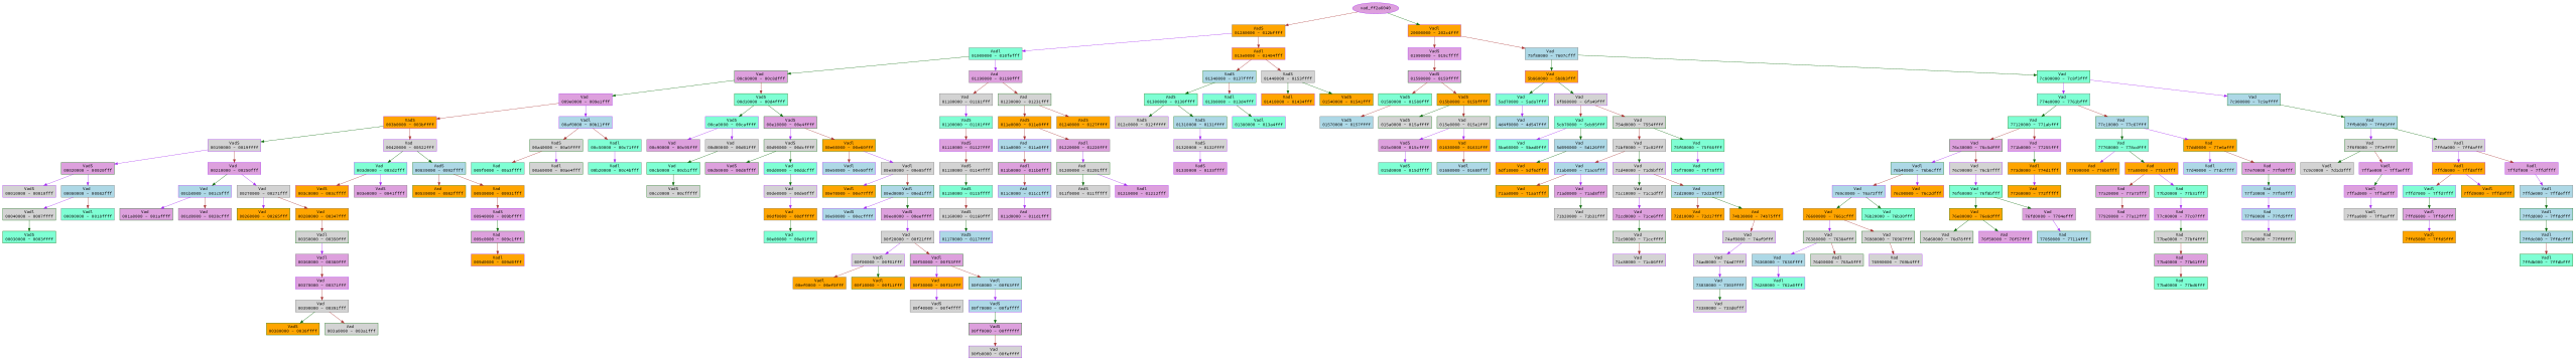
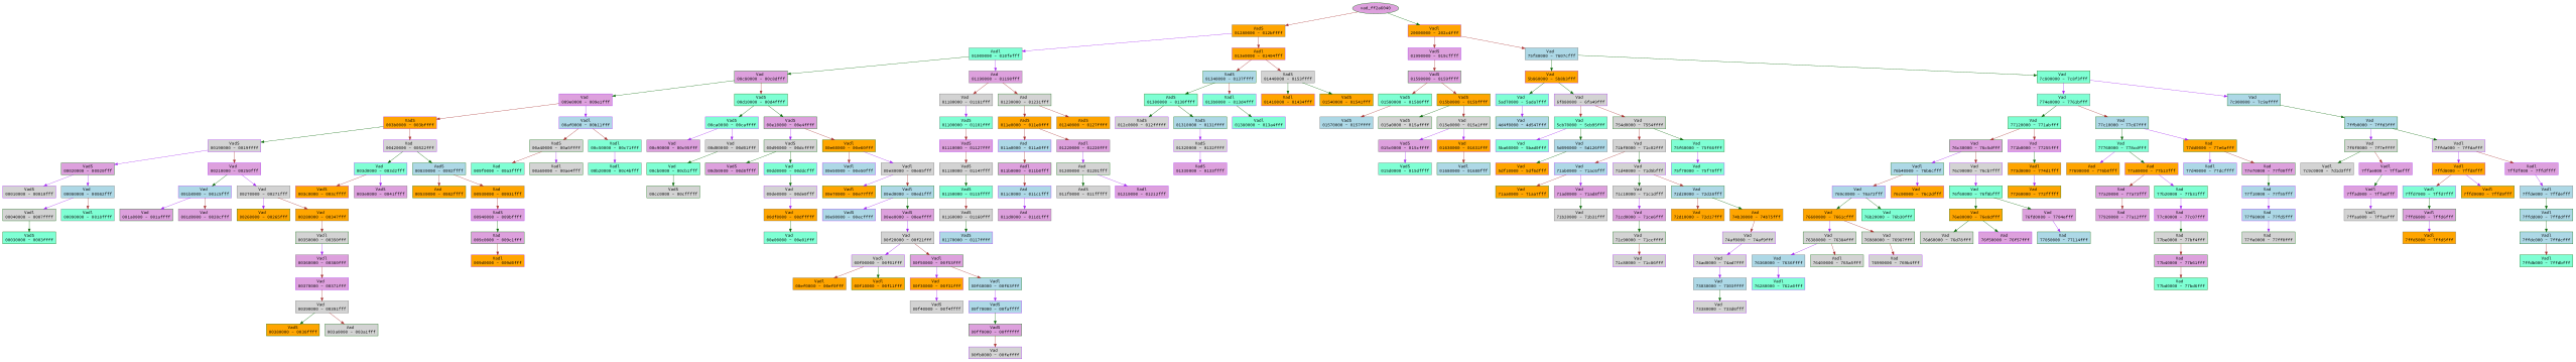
  digraph {
    rankdir=TB
    fontname="Source Code Pro"
    node [color=darkgreen fillcolor=lightgrey shape=record style=filled fontname="Source Code Pro"]
    edge [color=brown fontname="Source Code Pro"]
    n1 [color=gray40 fillcolor=orange label="{ VadS\n01280000 - 012bffff }"]
-   vad_ff2a6040 [fillcolor=plum color=purple shape=""]
+   vad_ff2a6040 [fillcolor=plum shape=""]
    n3 [color=purple fillcolor=orange label="{ Vadl\n20000000 - 202c4fff }"]
    n4 [color=gray40 fillcolor=aquamarine label="{ Vadl\n01000000 - 010fefff }"]
    n5 [color=purple fillcolor=orange label="{ Vadl\n013e0000 - 01404fff }"]
    n6 [fillcolor=plum label="{ Vad \n00c80000 - 00c8dfff }"]
    n7 [color=gray40 fillcolor=plum label="{ Vad \n01190000 - 01190fff }"]
    n8 [color=purple fillcolor=plum label="{ Vad \n009e0000 - 009e1fff }"]
    n9 [fillcolor=aquamarine label="{ VadS\n00d10000 - 00d4ffff }"]
    n10 [color=purple fillcolor=orange label="{ VadS\n003b0000 - 003bffff }"]
    n11 [color=purple fillcolor=lightblue label="{ Vadl\n00af0000 - 00b11fff }"]
    n12 [color=purple label="{ VadS\n00190000 - 0019ffff }"]
    n13 [color=purple label="{ Vad \n00420000 - 00522fff }"]
    n14 [fillcolor=plum label="{ VadS\n00020000 - 00020fff }"]
    n15 [color=purple fillcolor=plum label="{ Vad \n00210000 - 00250fff }"]
    n16 [color=purple label="{ VadS\n00010000 - 00010fff }"]
    n17 [color=gray40 fillcolor=lightblue label="{ Vad \n00080000 - 00082fff }"]
    n18 [label="{ Vadl\n00040000 - 0007ffff }"]
    n19 [color=gray40 fillcolor=aquamarine label="{ Vadl\n00090000 - 0018ffff }"]
    n20 [fillcolor=aquamarine label="{ VadS\n00030000 - 0003ffff }"]
    n21 [color=purple fillcolor=lightblue label="{ Vad \n001b0000 - 001c5fff }"]
    n22 [color=gray40 label="{ Vad \n00270000 - 00271fff }"]
    n23 [fillcolor=plum label="{ Vad \n001a0000 - 001affff }"]
    n24 [color=gray40 fillcolor=plum label="{ Vad \n001d0000 - 0020cfff }"]
    n25 [fillcolor=orange label="{ Vad \n00260000 - 00265fff }"]
    n26 [color=gray40 fillcolor=orange label="{ Vad \n00280000 - 00347fff }"]
    n27 [label="{ Vadl\n00350000 - 00350fff }"]
    n28 [color=gray40 fillcolor=plum label="{ Vadl\n00360000 - 00360fff }"]
    n29 [color=purple fillcolor=plum label="{ Vad \n00370000 - 00371fff }"]
    n30 [color=gray40 label="{ Vad \n00390000 - 00391fff }"]
    n31 [fillcolor=orange label="{ VadS\n00380000 - 0038ffff }"]
    n32 [label="{ Vad \n003a0000 - 003a1fff }"]
    n33 [color=purple fillcolor=aquamarine label="{ Vad \n003d0000 - 003d2fff }"]
    n34 [fillcolor=lightblue label="{ VadS\n00830000 - 0092ffff }"]
    n35 [color=purple fillcolor=orange label="{ VadS\n003c0000 - 003cffff }"]
    n36 [color=gray40 fillcolor=plum label="{ VadS\n003e0000 - 0041ffff }"]
    n37 [fillcolor=orange label="{ Vad \n00530000 - 0082ffff }"]
    n38 [color=gray40 fillcolor=orange label="{ Vad \n00930000 - 00931fff }"]
    n39 [color=purple fillcolor=plum label="{ VadS\n00940000 - 009bffff }"]
    n40 [fillcolor=plum label="{ Vad \n009c0000 - 009c1fff }"]
    n41 [color=purple fillcolor=orange label="{ Vadl\n009d0000 - 009d0fff }"]
    n42 [label="{ VadS\n00a40000 - 00a5ffff }"]
    n43 [color=gray40 fillcolor=aquamarine label="{ Vadl\n00c50000 - 00c71fff }"]
    n44 [color=gray40 fillcolor=aquamarine label="{ Vad \n009f0000 - 00a3ffff }"]
    n45 [label="{ Vadl\n00a60000 - 00ae4fff }"]
    n46 [color=gray40 fillcolor=aquamarine label="{ Vadl\n00b20000 - 00c4bfff }"]
    n47 [color=purple fillcolor=aquamarine label="{ VadS\n00ca0000 - 00caffff }"]
    n48 [fillcolor=plum label="{ VadS\n00e10000 - 00e4ffff }"]
    n49 [color=gray40 fillcolor=plum label="{ Vad \n00c90000 - 00c95fff }"]
    n50 [color=gray40 label="{ Vad \n00d00000 - 00d01fff }"]
    n51 [fillcolor=aquamarine label="{ Vad \n00cb0000 - 00cb1fff }"]
    n52 [label="{ VadS\n00cc0000 - 00cfffff }"]
    n53 [label="{ VadS\n00d90000 - 00dcffff }"]
    n54 [fillcolor=orange label="{ Vadl\n00e60000 - 00e60fff }"]
    n55 [fillcolor=plum label="{ VadS\n00d50000 - 00d8ffff }"]
    n56 [color=purple fillcolor=aquamarine label="{ Vad \n00dd0000 - 00ddcfff }"]
    n57 [color=purple label="{ Vad \n00de0000 - 00de0fff }"]
    n58 [color=gray40 fillcolor=orange label="{ Vad \n00df0000 - 00dfffff }"]
    n59 [color=gray40 fillcolor=aquamarine label="{ Vad \n00e00000 - 00e01fff }"]
    n60 [color=purple fillcolor=lightblue label="{ Vadl\n00e50000 - 00e50fff }"]
    n61 [color=gray40 label="{ Vadl\n00e80000 - 00e85fff }"]
    n62 [fillcolor=orange label="{ Vadl\n00e70000 - 00e77fff }"]
    n63 [fillcolor=lightblue label="{ Vadl\n00ed0000 - 00ed1fff }"]
    n64 [color=purple fillcolor=lightblue label="{ VadS\n00e90000 - 00ecffff }"]
    n65 [color=gray40 fillcolor=plum label="{ VadS\n00ee0000 - 00eeffff }"]
    n66 [color=gray40 label="{ Vad \n00f20000 - 00f21fff }"]
    n67 [color=purple label="{ Vadl\n00f00000 - 00f01fff }"]
    n68 [fillcolor=plum label="{ Vadl\n00f50000 - 00f53fff }"]
    n69 [color=gray40 fillcolor=orange label="{ Vadl\n00ef0000 - 00ef0fff }"]
    n70 [fillcolor=orange label="{ Vadl\n00f10000 - 00f11fff }"]
    n71 [color=purple fillcolor=orange label="{ Vad \n00f30000 - 00f31fff }"]
    n72 [fillcolor=lightblue label="{ Vadl\n00f60000 - 00f63fff }"]
    n73 [color=gray40 label="{ VadS\n00f40000 - 00f4ffff }"]
    n74 [color=purple fillcolor=lightblue label="{ VadS\n00f70000 - 00faffff }"]
    n75 [fillcolor=plum label="{ VadS\n00ff0000 - 00ffffff }"]
    n76 [color=purple label="{ Vad \n00fb0000 - 00feffff }"]
    n77 [color=gray40 label="{ Vad \n01180000 - 01181fff }"]
    n78 [label="{ Vad \n01230000 - 01231fff }"]
    n79 [color=gray40 fillcolor=aquamarine label="{ VadS\n01100000 - 01101fff }"]
    n80 [color=purple fillcolor=plum label="{ VadS\n01110000 - 01127fff }"]
    n81 [color=gray40 label="{ VadS\n01130000 - 01147fff }"]
    n82 [color=gray40 fillcolor=aquamarine label="{ VadS\n01150000 - 0115ffff }"]
    n83 [color=gray40 label="{ VadS\n01160000 - 01160fff }"]
    n84 [color=purple fillcolor=lightblue label="{ VadS\n01170000 - 0117ffff }"]
    n85 [color=gray40 fillcolor=orange label="{ VadS\n011e0000 - 011e0fff }"]
    n86 [color=gray40 fillcolor=orange label="{ VadS\n01240000 - 0127ffff }"]
    n87 [color=purple fillcolor=lightblue label="{ Vad \n011a0000 - 011a0fff }"]
    n88 [color=gray40 fillcolor=plum label="{ Vadl\n01220000 - 01220fff }"]
    n89 [fillcolor=plum label="{ Vadl\n011b0000 - 011b0fff }"]
    n90 [color=purple fillcolor=lightblue label="{ Vad \n011c0000 - 011c1fff }"]
    n91 [color=gray40 fillcolor=plum label="{ Vad \n011d0000 - 011d1fff }"]
    n92 [label="{ Vad \n01200000 - 01201fff }"]
    n93 [color=gray40 label="{ VadS\n011f0000 - 011fffff }"]
    n94 [color=purple fillcolor=plum label="{ Vadl\n01210000 - 01212fff }"]
    n95 [fillcolor=lightblue label="{ VadS\n01340000 - 0137ffff }"]
    n96 [color=gray40 label="{ VadS\n01440000 - 0153ffff }"]
    n97 [fillcolor=aquamarine label="{ VadS\n01300000 - 0130ffff }"]
    n98 [color=purple fillcolor=aquamarine label="{ Vadl\n013b0000 - 013d4fff }"]
    n99 [color=purple label="{ VadS\n012c0000 - 012fffff }"]
    n100 [fillcolor=lightblue label="{ VadS\n01310000 - 0131ffff }"]
    n101 [color=purple label="{ VadS\n01320000 - 0132ffff }"]
    n102 [color=purple fillcolor=plum label="{ VadS\n01330000 - 0133ffff }"]
    n103 [color=purple fillcolor=aquamarine label="{ Vadl\n01380000 - 013a4fff }"]
    n104 [color=purple fillcolor=orange label="{ Vadl\n01410000 - 01434fff }"]
    n105 [fillcolor=orange label="{ VadS\n01540000 - 01541fff }"]
    n106 [color=purple fillcolor=plum label="{ VadS\n01990000 - 019cffff }"]
    n107 [color=gray40 fillcolor=lightblue label="{ Vad \n75f80000 - 7607cfff }"]
    n108 [fillcolor=plum label="{ VadS\n01590000 - 0159ffff }"]
    n109 [fillcolor=aquamarine label="{ VadS\n01580000 - 01580fff }"]
    n110 [fillcolor=orange label="{ VadS\n015b0000 - 015bffff }"]
    n111 [color=gray40 fillcolor=lightblue label="{ VadS\n01570000 - 0157ffff }"]
    n112 [label="{ VadS\n015a0000 - 015affff }"]
    n113 [label="{ Vad \n015e0000 - 015e1fff }"]
    n114 [color=gray40 fillcolor=plum label="{ VadS\n015c0000 - 015cffff }"]
    n115 [color=purple fillcolor=orange label="{ Vad \n01630000 - 01631fff }"]
    n116 [color=gray40 fillcolor=aquamarine label="{ VadS\n015d0000 - 015dffff }"]
    n117 [fillcolor=lightblue label="{ Vadl\n01680000 - 01680fff }"]
    n118 [color=purple fillcolor=orange label="{ Vad \n5b860000 - 5b8b3fff }"]
    n119 [fillcolor=aquamarine label="{ Vad \n7c800000 - 7c8f3fff }"]
    n120 [color=purple fillcolor=aquamarine label="{ Vad \n5ad70000 - 5ada7fff }"]
    n121 [color=purple label="{ Vad \n6f880000 - 6fa49fff }"]
    n122 [fillcolor=lightblue label="{ Vad \n4d4f0000 - 4d547fff }"]
    n123 [color=gray40 fillcolor=aquamarine label="{ Vad \n5cb70000 - 5cb95fff }"]
    n124 [label="{ Vad \n754d0000 - 7554ffff }"]
    n125 [color=purple fillcolor=aquamarine label="{ Vad \n5ba60000 - 5bad0fff }"]
    n126 [color=gray40 fillcolor=lightblue label="{ Vad \n5d090000 - 5d126fff }"]
    n127 [color=purple fillcolor=orange label="{ Vad \n5df10000 - 5df6dfff }"]
    n128 [color=gray40 label="{ Vad \n71bf0000 - 71c02fff }"]
    n129 [fillcolor=aquamarine label="{ Vad \n75f60000 - 75f66fff }"]
    n130 [color=purple fillcolor=lightblue label="{ Vad \n71ab0000 - 71ac6fff }"]
    n131 [color=purple label="{ Vad \n71d40000 - 71d5bfff }"]
    n132 [fillcolor=orange label="{ Vad \n71aa0000 - 71aa7fff }"]
    n133 [color=gray40 fillcolor=plum label="{ Vad \n71ad0000 - 71ad8fff }"]
    n134 [color=gray40 label="{ Vad \n71b20000 - 71b31fff }"]
    n135 [color=gray40 label="{ Vad \n71c10000 - 71c1dfff }"]
    n136 [fillcolor=lightblue label="{ Vad \n72d20000 - 72d28fff }"]
    n137 [color=gray40 fillcolor=plum label="{ Vad \n71cd0000 - 71ce6fff }"]
    n138 [label="{ Vad \n71c90000 - 71ccffff }"]
    n139 [color=purple label="{ Vad \n71c80000 - 71c86fff }"]
    n140 [color=gray40 fillcolor=orange label="{ Vad \n72d10000 - 72d17fff }"]
    n141 [color=gray40 fillcolor=orange label="{ Vad \n74b30000 - 74b75fff }"]
    n142 [color=purple label="{ Vad \n74af0000 - 74af9fff }"]
    n143 [color=purple label="{ Vad \n74ad0000 - 74ad7fff }"]
    n144 [color=gray40 fillcolor=lightblue label="{ Vad \n73030000 - 7303ffff }"]
    n145 [color=purple label="{ Vad \n73380000 - 733d6fff }"]
    n146 [color=purple fillcolor=aquamarine label="{ Vad \n75f70000 - 75f78fff }"]
    n147 [color=gray40 fillcolor=aquamarine label="{ Vad \n774e0000 - 7761bfff }"]
    n148 [fillcolor=lightblue label="{ Vad \n7c900000 - 7c9affff }"]
    n149 [fillcolor=aquamarine label="{ Vad \n77120000 - 771abfff }"]
    n150 [fillcolor=lightblue label="{ Vad \n77c10000 - 77c67fff }"]
    n151 [fillcolor=plum label="{ Vad \n76c30000 - 76c5dfff }"]
    n152 [color=purple fillcolor=plum label="{ Vad \n771b0000 - 77255fff }"]
    n153 [fillcolor=lightblue label="{ Vadl\n76b40000 - 76b6cfff }"]
    n154 [color=purple label="{ Vad \n76c90000 - 76cb7fff }"]
    n155 [color=purple fillcolor=lightblue label="{ Vad \n769c0000 - 76a72fff }"]
    n156 [color=purple fillcolor=orange label="{ Vad \n76c00000 - 76c2dfff }"]
    n157 [color=gray40 fillcolor=orange label="{ Vad \n76600000 - 7661cfff }"]
    n158 [fillcolor=aquamarine label="{ Vad \n76b20000 - 76b30fff }"]
    n159 [label="{ Vad \n76380000 - 76384fff }"]
    n160 [label="{ Vad \n76980000 - 76987fff }"]
    n161 [color=gray40 fillcolor=lightblue label="{ Vad \n76360000 - 7636ffff }"]
    n162 [label="{ Vadl\n76400000 - 765a5fff }"]
    n163 [color=purple fillcolor=aquamarine label="{ Vadl\n76280000 - 762a0fff }"]
    n164 [color=purple label="{ Vad \n76990000 - 769b4fff }"]
    n165 [fillcolor=aquamarine label="{ Vad \n76f60000 - 76f8bfff }"]
    n166 [fillcolor=orange label="{ Vad \n76e80000 - 76e8dfff }"]
    n167 [color=gray40 fillcolor=plum label="{ Vad \n76fd0000 - 7704efff }"]
    n168 [label="{ Vad \n76d60000 - 76d78fff }"]
    n169 [color=purple fillcolor=plum label="{ Vad \n76f50000 - 76f57fff }"]
    n170 [fillcolor=lightblue label="{ Vad \n77050000 - 77114fff }"]
    n171 [color=gray40 fillcolor=orange label="{ Vadl\n773d0000 - 774d1fff }"]
    n172 [fillcolor=orange label="{ Vad \n77260000 - 772fffff }"]
    n173 [color=gray40 fillcolor=aquamarine label="{ Vad \n77760000 - 778cdfff }"]
    n174 [fillcolor=orange label="{ Vad \n77dd0000 - 77e6afff }"]
    n175 [color=gray40 fillcolor=orange label="{ Vad \n77690000 - 776b0fff }"]
    n176 [color=purple fillcolor=orange label="{ Vad \n77a80000 - 77b13fff }"]
    n177 [fillcolor=plum label="{ Vad \n77a20000 - 77a73fff }"]
    n178 [fillcolor=aquamarine label="{ Vad \n77b20000 - 77b31fff }"]
    n179 [color=gray40 fillcolor=plum label="{ Vad \n77920000 - 77a12fff }"]
    n180 [color=purple fillcolor=plum label="{ Vad \n77c00000 - 77c07fff }"]
    n181 [label="{ Vad \n77be0000 - 77bf4fff }"]
    n182 [fillcolor=plum label="{ Vad \n77b40000 - 77b61fff }"]
    n183 [fillcolor=aquamarine label="{ Vad \n77bd0000 - 77bd6fff }"]
    n184 [color=purple fillcolor=lightblue label="{ Vadl\n77d40000 - 77dcffff }"]
    n185 [fillcolor=plum label="{ Vad \n77e70000 - 77f00fff }"]
    n186 [color=purple fillcolor=lightblue label="{ Vad \n77f10000 - 77f55fff }"]
    n187 [color=purple fillcolor=lightblue label="{ Vad \n77f60000 - 77fd5fff }"]
    n188 [label="{ Vad \n77fe0000 - 77ff0fff }"]
    n189 [fillcolor=lightblue label="{ Vad \n7ffb0000 - 7ffd3fff }"]
    n190 [label="{ Vad \n7f6f0000 - 7f7effff }"]
    n191 [color=purple label="{ Vadl\n7ffda000 - 7ffdafff }"]
    n192 [color=gray40 label="{ Vadl\n7c9c0000 - 7d1d3fff }"]
    n193 [color=purple fillcolor=plum label="{ Vadl\n7ffae000 - 7ffaefff }"]
    n194 [color=purple fillcolor=plum label="{ Vadl\n7ffad000 - 7ffadfff }"]
    n195 [color=gray40 label="{ Vadl\n7ffaa000 - 7ffaafff }"]
    n196 [color=purple fillcolor=orange label="{ Vadl\n7ffd8000 - 7ffd8fff }"]
    n197 [color=purple fillcolor=plum label="{ Vadl\n7ffdf000 - 7ffdffff }"]
    n198 [color=purple fillcolor=aquamarine label="{ Vadl\n7ffd7000 - 7ffd7fff }"]
    n199 [fillcolor=orange label="{ Vadl\n7ffd9000 - 7ffd9fff }"]
    n200 [fillcolor=plum label="{ Vadl\n7ffd6000 - 7ffd6fff }"]
    n201 [color=gray40 fillcolor=orange label="{ Vadl\n7ffd5000 - 7ffd5fff }"]
    n202 [color=gray40 fillcolor=lightblue label="{ Vadl\n7ffde000 - 7ffdefff }"]
    n203 [fillcolor=lightblue label="{ Vadl\n7ffdd000 - 7ffddfff }"]
    n204 [fillcolor=lightblue label="{ Vadl\n7ffdc000 - 7ffdcfff }"]
    n205 [fillcolor=aquamarine label="{ Vadl\n7ffdb000 - 7ffdbfff }"]
    n1 -> n4 [color=purple]
    n1 -> n5
    vad_ff2a6040 -> n1
    vad_ff2a6040 -> n3 [color=darkgreen]
    n3 -> n106
    n3 -> n107
    n4 -> n6 [color=darkgreen]
    n4 -> n7 [color=purple]
    n5 -> n95
    n5 -> n96
    n6 -> n8 [color=darkgreen]
    n6 -> n9
    n7 -> n77
    n7 -> n78
    n8 -> n10
    n8 -> n11 [color=purple]
    n9 -> n47 [color=darkgreen]
    n9 -> n48 [color=darkgreen]
    n10 -> n12 [color=darkgreen]
    n10 -> n13
    n11 -> n42
    n11 -> n43
    n12 -> n14 [color=purple]
    n12 -> n15
    n13 -> n33 [color=darkgreen]
    n13 -> n34 [color=darkgreen]
    n14 -> n16 [color=purple]
    n14 -> n17 [color=purple]
    n15 -> n21 [color=darkgreen]
    n15 -> n22 [color=purple]
    n17 -> n18 [color=purple]
    n17 -> n19
    n18 -> n20 [color=darkgreen]
    n21 -> n23 [color=purple]
    n21 -> n24
    n22 -> n25 [color=purple]
    n22 -> n26
    n26 -> n27
    n27 -> n28 [color=purple]
    n28 -> n29
    n29 -> n30
    n30 -> n31 [color=darkgreen]
    n30 -> n32
    n33 -> n35
    n33 -> n36 [color=purple]
    n34 -> n37
    n34 -> n38
    n38 -> n39
    n39 -> n40 [color=darkgreen]
    n40 -> n41
    n42 -> n44
    n42 -> n45 [color=purple]
    n43 -> n46 [color=purple]
    n47 -> n49 [color=purple]
    n47 -> n50 [color=purple]
    n48 -> n53 [color=purple]
    n48 -> n54
    n50 -> n51 [color=darkgreen]
    n51 -> n52 [color=darkgreen]
    n53 -> n55 [color=darkgreen]
    n53 -> n56 [color=darkgreen]
    n54 -> n60
    n54 -> n61 [color=purple]
    n56 -> n57 [color=darkgreen]
    n57 -> n58 [color=purple]
    n58 -> n59 [color=darkgreen]
    n61 -> n62 [color=purple]
    n61 -> n63
    n63 -> n64 [color=purple]
    n63 -> n65 [color=darkgreen]
    n65 -> n66 [color=purple]
    n66 -> n67 [color=purple]
    n66 -> n68
    n67 -> n69
    n67 -> n70 [color=darkgreen]
    n68 -> n71 [color=purple]
    n68 -> n72
    n71 -> n73 [color=purple]
    n72 -> n74 [color=purple]
    n74 -> n75 [color=darkgreen]
    n75 -> n76
    n77 -> n79 [color=purple]
    n78 -> n85
    n78 -> n86
    n79 -> n80
    n80 -> n81
    n81 -> n82 [color=darkgreen]
    n82 -> n83
    n83 -> n84 [color=darkgreen]
    n85 -> n87
    n85 -> n88
    n87 -> n89
    n88 -> n92 [color=purple]
    n89 -> n90
    n90 -> n91 [color=purple]
    n92 -> n93 [color=darkgreen]
    n92 -> n94 [color=purple]
    n95 -> n97 [color=darkgreen]
    n95 -> n98
    n96 -> n104 [color=darkgreen]
    n96 -> n105 [color=darkgreen]
    n97 -> n99 [color=darkgreen]
    n97 -> n100 [color=darkgreen]
    n98 -> n103 [color=darkgreen]
    n100 -> n101 [color=purple]
    n101 -> n102 [color=purple]
    n106 -> n108
    n107 -> n118 [color=darkgreen]
    n107 -> n119 [color=darkgreen]
    n108 -> n109
    n108 -> n110
    n109 -> n111
    n110 -> n112 [color=darkgreen]
    n110 -> n113
    n113 -> n114 [color=purple]
    n113 -> n115 [color=purple]
    n114 -> n116 [color=purple]
    n115 -> n117
    n118 -> n120 [color=darkgreen]
    n118 -> n121 [color=darkgreen]
    n119 -> n147 [color=purple]
    n119 -> n148 [color=purple]
    n120 -> n122 [color=purple]
    n121 -> n123
    n121 -> n124
    n123 -> n125 [color=purple]
    n123 -> n126 [color=darkgreen]
    n124 -> n128
    n124 -> n129 [color=darkgreen]
    n126 -> n127 [color=darkgreen]
    n128 -> n130
    n128 -> n131 [color=darkgreen]
    n129 -> n146 [color=purple]
    n130 -> n132
    n130 -> n133 [color=purple]
    n131 -> n135 [color=darkgreen]
    n131 -> n136
    n133 -> n134 [color=darkgreen]
    n135 -> n137 [color=purple]
    n136 -> n140
    n136 -> n141 [color=darkgreen]
    n137 -> n138 [color=darkgreen]
    n138 -> n139
    n141 -> n142
    n142 -> n143 [color=purple]
    n143 -> n144 [color=purple]
    n144 -> n145 [color=darkgreen]
    n147 -> n149 [color=darkgreen]
    n147 -> n150
    n148 -> n189 [color=darkgreen]
    n149 -> n151
    n149 -> n152
    n150 -> n173 [color=darkgreen]
    n150 -> n174 [color=purple]
    n151 -> n153 [color=purple]
    n151 -> n154
    n152 -> n171 [color=darkgreen]
    n153 -> n155
    n153 -> n156 [color=purple]
    n154 -> n165 [color=purple]
    n155 -> n157 [color=darkgreen]
    n155 -> n158 [color=darkgreen]
    n157 -> n159 [color=purple]
    n157 -> n160
    n159 -> n161 [color=purple]
    n159 -> n162
    n160 -> n164
    n161 -> n163 [color=purple]
    n165 -> n166 [color=darkgreen]
    n165 -> n167 [color=darkgreen]
    n166 -> n168 [color=darkgreen]
    n166 -> n169 [color=darkgreen]
    n167 -> n170 [color=purple]
    n171 -> n172 [color=purple]
    n173 -> n175 [color=purple]
    n173 -> n176 [color=darkgreen]
    n174 -> n184 [color=purple]
    n174 -> n185
    n176 -> n177
    n176 -> n178 [color=purple]
    n177 -> n179
    n178 -> n180 [color=purple]
    n180 -> n181 [color=darkgreen]
    n181 -> n182
    n182 -> n183
    n185 -> n186 [color=darkgreen]
    n186 -> n187 [color=purple]
    n187 -> n188 [color=purple]
    n189 -> n190 [color=purple]
    n189 -> n191 [color=darkgreen]
    n190 -> n192 [color=darkgreen]
    n190 -> n193
    n191 -> n196 [color=purple]
    n191 -> n197
    n193 -> n194 [color=darkgreen]
    n194 -> n195 [color=purple]
    n196 -> n198
    n196 -> n199 [color=purple]
    n197 -> n202 [color=purple]
    n198 -> n200 [color=darkgreen]
    n200 -> n201 [color=purple]
    n202 -> n203 [color=darkgreen]
    n203 -> n204 [color=darkgreen]
    n204 -> n205
  }
